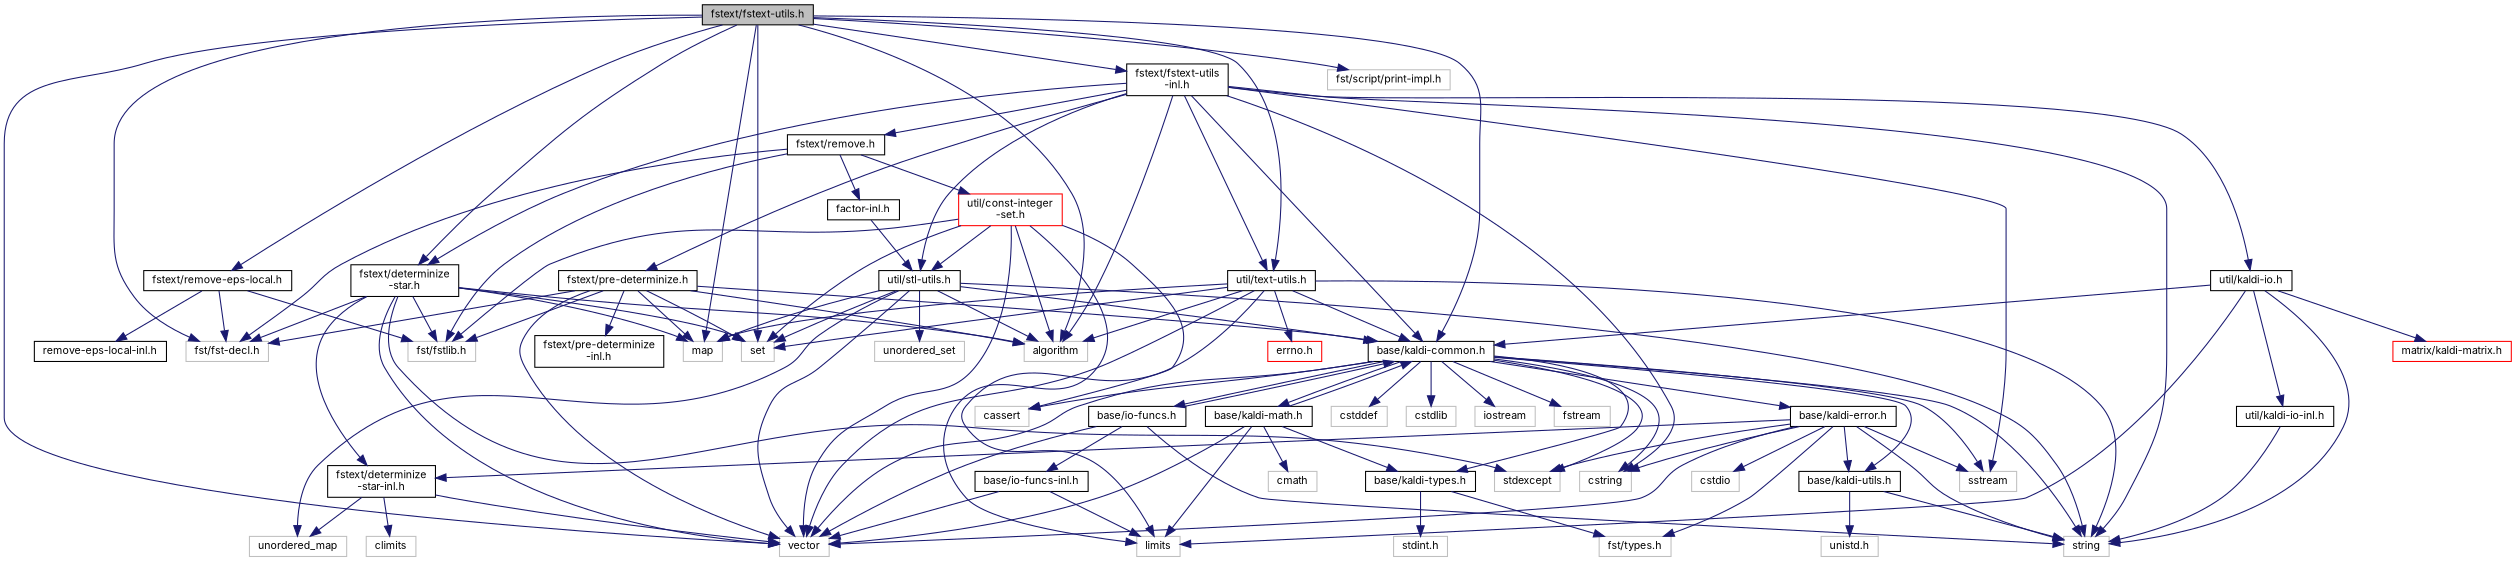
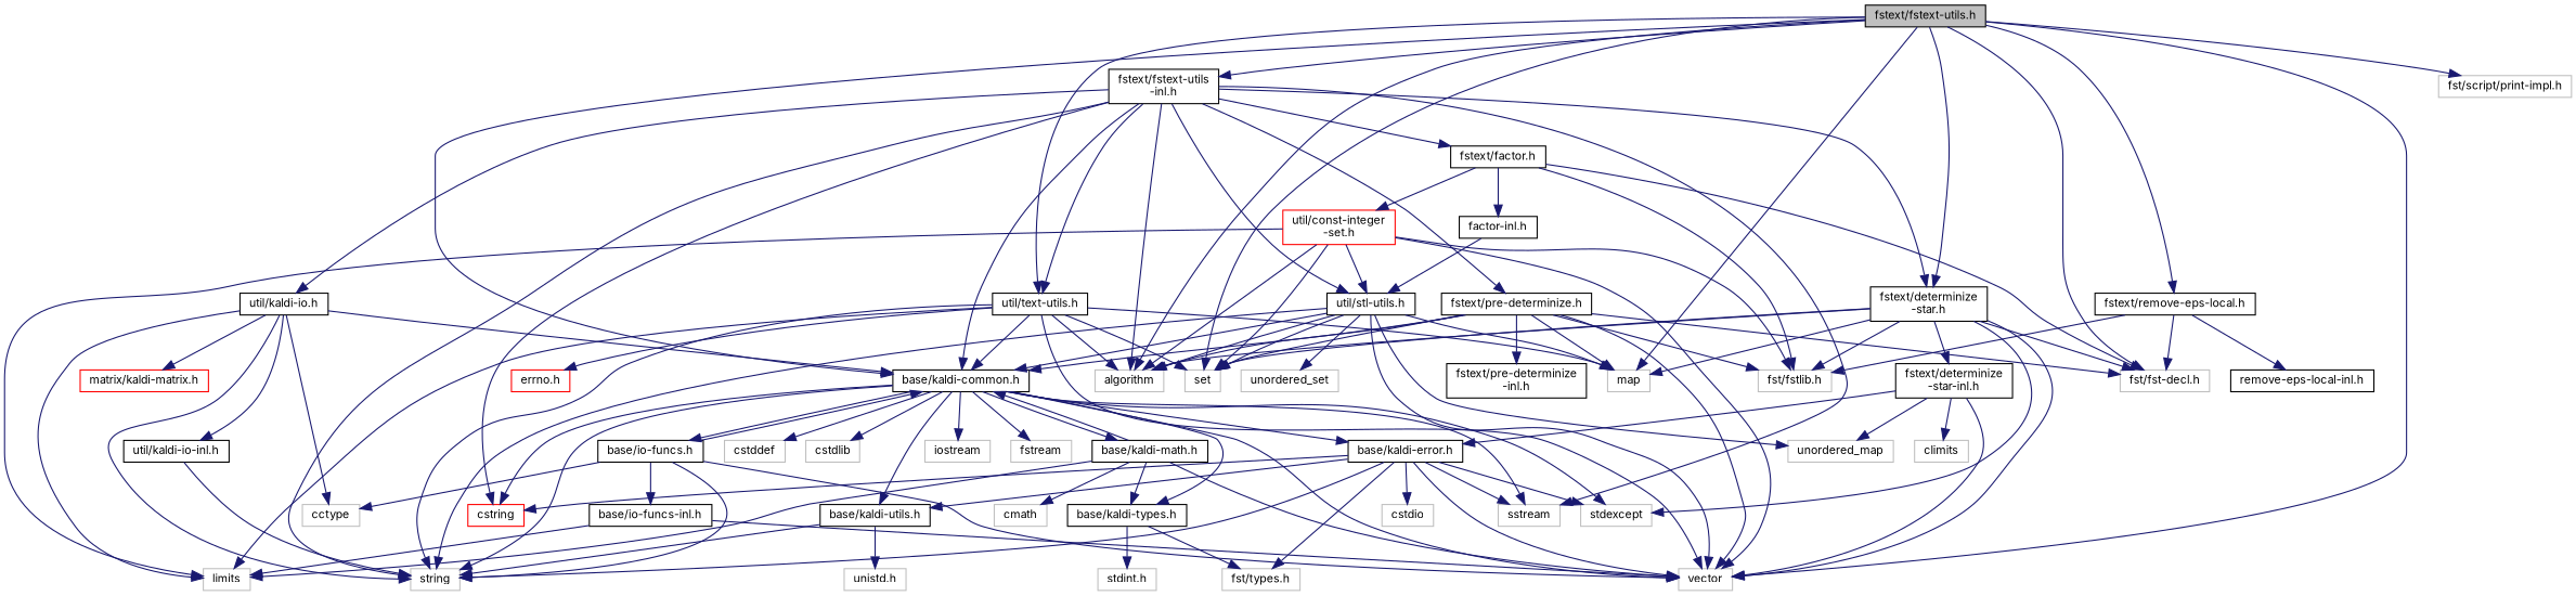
  digraph {
    fontname=Inter
    node [color=grey75 fillcolor=white fontname=Inter fontsize=10 shape=record style=filled]
    edge [color=midnightblue fontname=Inter fontsize=10 labelfontname=Helvetica labelfontsize=10 style=solid]
    n1 [color=black fillcolor=grey75 fontcolor=black height=0.2 label="fstext/fstext-utils.h" width=0.4]
    n2 [height=0.2 label=algorithm width=0.4]
    n3 [height=0.2 label=map width=0.4]
    n4 [height=0.2 label=set width=0.4]
    n5 [height=0.2 label=vector width=0.4]
    n6 [height=0.2 label="fst/fst-decl.h" width=0.4]
    n7 [color=black height=0.2 label="fstext/determinize\l-star.h" width=0.4]
    n8 [color=black height=0.2 label="fstext/remove-eps-local.h" width=0.4]
    n9 [color=black height=0.2 label="base/kaldi-common.h" width=0.4]
    n10 [color=black height=0.2 label="util/text-utils.h" width=0.4]
    n11 [height=0.2 label="fst/script/print-impl.h" width=0.4]
    n12 [color=black height=0.2 label="fstext/fstext-utils\l-inl.h" width=0.4]
    n13 [height=0.2 label="fst/fstlib.h" width=0.4]
    n14 [height=0.2 label=stdexcept width=0.4]
    n15 [color=black height=0.2 label="fstext/determinize\l-star-inl.h" width=0.4]
    n16 [color=black height=0.2 label="remove-eps-local-inl.h" width=0.4]
    n17 [color=black height=0.2 label="base/kaldi-error.h" width=0.4]
-   n18 [height=0.2 label=cstring width=0.4]
+   n18 [color=red height=0.2 label=cstring width=0.4]
    n19 [height=0.2 label=sstream width=0.4]
    n20 [height=0.2 label=string width=0.4]
    n21 [color=black height=0.2 label="base/kaldi-types.h" width=0.4]
    n22 [color=black height=0.2 label="base/kaldi-utils.h" width=0.4]
    n23 [height=0.2 label=cstddef width=0.4]
    n24 [height=0.2 label=cstdlib width=0.4]
-   n25 [height=0.2 label=cassert width=0.4]
    n26 [height=0.2 label=iostream width=0.4]
    n27 [height=0.2 label=fstream width=0.4]
    n28 [color=black height=0.2 label="base/io-funcs.h" width=0.4]
    n29 [color=black height=0.2 label="base/kaldi-math.h" width=0.4]
    n30 [height=0.2 label=limits width=0.4]
    n31 [color=red height=0.2 label="errno.h" width=0.4]
    n32 [color=black height=0.2 label="util/stl-utils.h" width=0.4]
    n33 [color=black height=0.2 label="util/kaldi-io.h" width=0.4]
-   n34 [color=black height=0.2 label="fstext/remove.h" width=0.4]
+   n34 [color=black height=0.2 label="fstext/factor.h" width=0.4]
    n35 [color=black height=0.2 label="fstext/pre-determinize.h" width=0.4]
    n36 [height=0.2 label=unordered_map width=0.4]
    n37 [height=0.2 label=climits width=0.4]
    n38 [height=0.2 label=cstdio width=0.4]
    n39 [height=0.2 label="fst/types.h" width=0.4]
    n40 [height=0.2 label="stdint.h" width=0.4]
    n41 [height=0.2 label="unistd.h" width=0.4]
+   n42 [height=0.2 label=cctype width=0.4]
    n43 [color=black height=0.2 label="base/io-funcs-inl.h" width=0.4]
    n44 [height=0.2 label=cmath width=0.4]
    n45 [height=0.2 label=unordered_set width=0.4]
    n46 [color=red height=0.2 label="matrix/kaldi-matrix.h" width=0.4]
    n47 [color=black height=0.2 label="util/kaldi-io-inl.h" width=0.4]
    n48 [color=red height=0.2 label="util/const-integer\l-set.h" width=0.4]
    n49 [color=black height=0.2 label="factor-inl.h" width=0.4]
    n50 [color=black height=0.2 label="fstext/pre-determinize\l-inl.h" width=0.4]
    n1 -> n2
    n1 -> n3
    n1 -> n4
    n1 -> n5
    n1 -> n6
    n1 -> n7
    n1 -> n8
    n1 -> n9
    n1 -> n10
    n1 -> n11
    n1 -> n12
    n7 -> n2
    n7 -> n3
    n7 -> n4
    n7 -> n5
    n7 -> n6
    n7 -> n13
    n7 -> n14
    n7 -> n15
    n8 -> n6
    n8 -> n13
    n8 -> n16
    n9 -> n5
    n9 -> n14
    n9 -> n17
    n9 -> n18
    n9 -> n19
    n9 -> n20
    n9 -> n21
    n9 -> n22
    n9 -> n23
    n9 -> n24
-   n9 -> n25
    n9 -> n26
    n9 -> n27
    n9 -> n28
    n9 -> n29
    n10 -> n2
    n10 -> n3
    n10 -> n4
    n10 -> n5
    n10 -> n9
    n10 -> n20
    n10 -> n30
    n10 -> n31
    n12 -> n2
    n12 -> n7
    n12 -> n9
    n12 -> n10
    n12 -> n18
    n12 -> n19
    n12 -> n20
    n12 -> n32
    n12 -> n33
    n12 -> n34
    n12 -> n35
    n15 -> n5
-   n17 -> n15
+   n15 -> n17
    n15 -> n36
    n15 -> n37
    n17 -> n5
    n17 -> n14
    n17 -> n18
    n17 -> n19
    n17 -> n20
    n17 -> n22
    n17 -> n38
    n17 -> n39
    n21 -> n39
    n21 -> n40
    n22 -> n20
    n22 -> n41
    n28 -> n5
    n28 -> n9
    n28 -> n20
+   n28 -> n42
    n28 -> n43
    n29 -> n5
    n29 -> n9
    n29 -> n21
    n29 -> n30
    n29 -> n44
    n32 -> n2
    n32 -> n3
    n32 -> n4
    n32 -> n5
    n32 -> n9
    n32 -> n20
    n32 -> n36
    n32 -> n45
    n33 -> n9
    n33 -> n20
    n33 -> n30
+   n33 -> n42
    n33 -> n46
    n33 -> n47
    n34 -> n6
    n34 -> n13
    n34 -> n48
    n34 -> n49
    n35 -> n2
    n35 -> n3
    n35 -> n4
    n35 -> n5
    n35 -> n6
    n35 -> n9
    n35 -> n13
    n35 -> n50
    n43 -> n5
    n43 -> n30
    n47 -> n20
    n48 -> n2
    n48 -> n4
    n48 -> n5
    n48 -> n13
-   n48 -> n25
    n48 -> n30
    n48 -> n32
    n49 -> n32
  }
